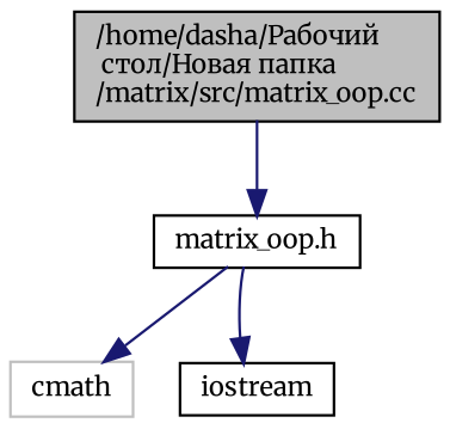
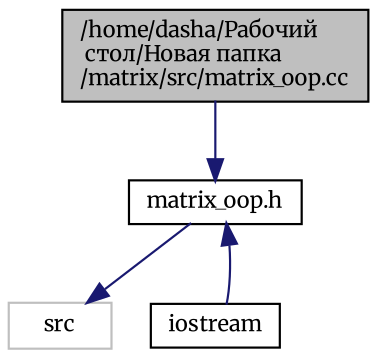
  digraph {
    fontname=Merriweather
    node [color=black fillcolor=white fontname=Merriweather fontsize=10 shape=record style=filled]
    edge [color=midnightblue fontname=Merriweather fontsize=10 labelfontname=Helvetica labelfontsize=10 style=solid]
    n1 [fillcolor=grey75 fontcolor=black height=0.2 label="/home/dasha/Рабочий\l стол/Новая папка\l/matrix/src/matrix_oop.cc" width=0.4]
    n2 [height=0.2 label="matrix_oop.h" width=0.4]
-   n3 [color=grey75 height=0.2 label=cmath width=0.4]
+   n3 [color=grey75 height=0.2 label=src width=0.4]
    n4 [height=0.2 label=iostream width=0.4]
    n1 -> n2
    n2 -> n3
-   n2 -> n4
+   n4 -> n2
  }
